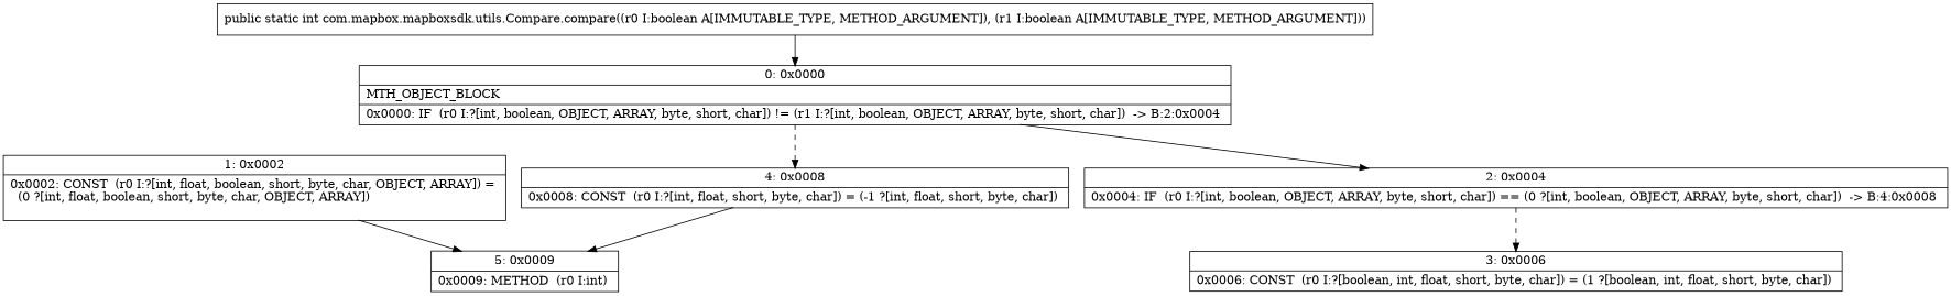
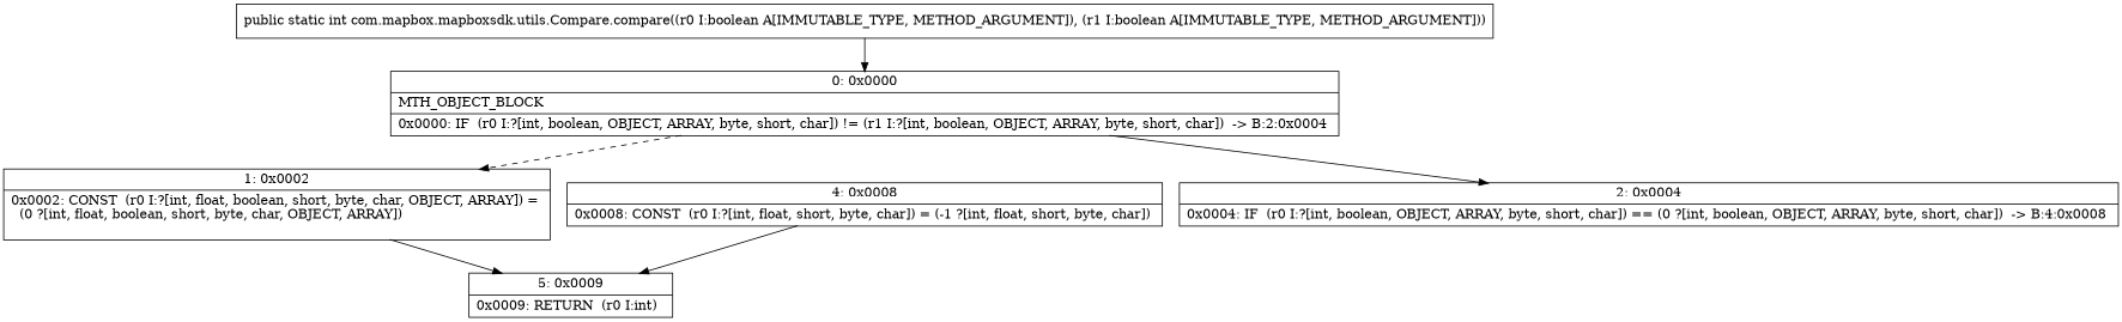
  digraph {
    node [shape=record]
    n1 [label="{0\:\ 0x0000|MTH_OBJECT_BLOCK\l|0x0000: IF  (r0 I:?[int, boolean, OBJECT, ARRAY, byte, short, char]) != (r1 I:?[int, boolean, OBJECT, ARRAY, byte, short, char])  \-\> B:2:0x0004 \l}"]
    n2 [label="{1\:\ 0x0002|0x0002: CONST  (r0 I:?[int, float, boolean, short, byte, char, OBJECT, ARRAY]) = \l  (0 ?[int, float, boolean, short, byte, char, OBJECT, ARRAY])\l \l}"]
    n3 [label="{2\:\ 0x0004|0x0004: IF  (r0 I:?[int, boolean, OBJECT, ARRAY, byte, short, char]) == (0 ?[int, boolean, OBJECT, ARRAY, byte, short, char])  \-\> B:4:0x0008 \l}"]
-   n4 [label="{5\:\ 0x0009|0x0009: METHOD  (r0 I:int) \l}"]
-   n5 [label="{3\:\ 0x0006|0x0006: CONST  (r0 I:?[boolean, int, float, short, byte, char]) = (1 ?[boolean, int, float, short, byte, char]) \l}"]
+   n4 [label="{5\:\ 0x0009|0x0009: RETURN  (r0 I:int) \l}"]
    n6 [label="{4\:\ 0x0008|0x0008: CONST  (r0 I:?[int, float, short, byte, char]) = (\-1 ?[int, float, short, byte, char]) \l}"]
    n7 [label="{public static int com.mapbox.mapboxsdk.utils.Compare.compare((r0 I:boolean A[IMMUTABLE_TYPE, METHOD_ARGUMENT]), (r1 I:boolean A[IMMUTABLE_TYPE, METHOD_ARGUMENT])) }"]
-   n1 -> n6 [style=dashed]
+   n1 -> n2 [style=dashed]
    n1 -> n3
    n2 -> n4
-   n3 -> n5 [style=dashed]
    n6 -> n4
    n7 -> n1
  }
